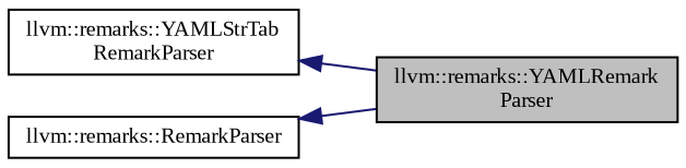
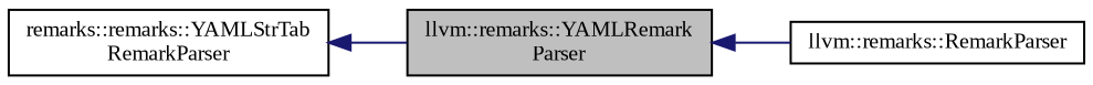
  digraph {
    fontname="Liberation Serif"
    rankdir=LR
    node [color=black fontname="Liberation Serif" fontsize=10 shape=record]
    edge [color=midnightblue dir=back fontname="Liberation Serif" fontsize=10 labelfontname=Helvetica labelfontsize=10 style=solid]
    n1 [fillcolor=grey75 fontcolor=black height=0.2 label="llvm::remarks::YAMLRemark\lParser" style=filled width=0.4]
-   n2 [height=0.2 label="llvm::remarks::YAMLStrTab\lRemarkParser" width=0.4]
+   n2 [height=0.2 label="remarks::remarks::YAMLStrTab\lRemarkParser" width=0.4]
    n3 [height=0.2 label="llvm::remarks::RemarkParser" width=0.4]
    n2 -> n1
-   n3 -> n1
+   n1 -> n3
  }
